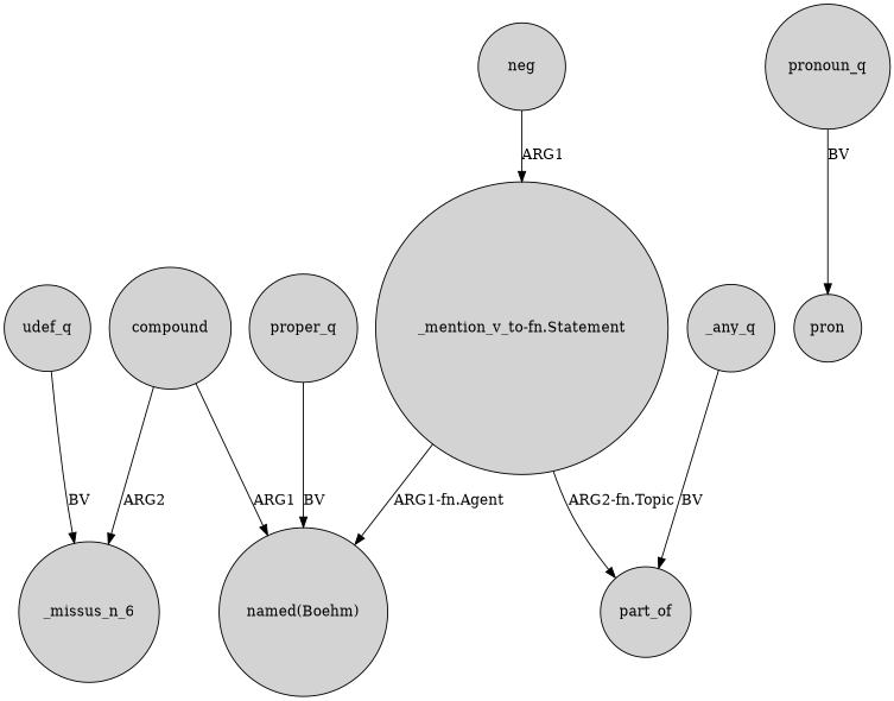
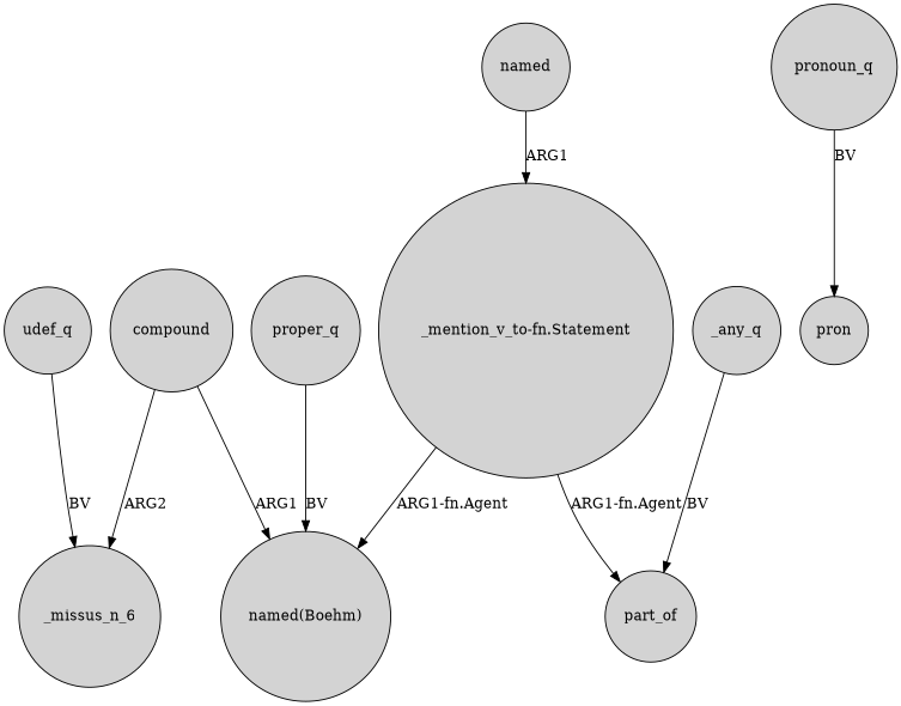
  digraph {
    node [shape=circle style=filled]
    n1 [label=_missus_n_6]
    compound
    "named(Boehm)"
    "_mention_v_to-fn.Statement"
    part_of
    proper_q
    udef_q
-   neg
+   neg [label=named]
    _any_q
    pronoun_q
    pron
    compound -> n1 [label=ARG2]
    compound -> "named(Boehm)" [label=ARG1]
    "_mention_v_to-fn.Statement" -> "named(Boehm)" [label="ARG1-fn.Agent"]
-   "_mention_v_to-fn.Statement" -> part_of [label="ARG2-fn.Topic"]
+   "_mention_v_to-fn.Statement" -> part_of [label="ARG1-fn.Agent"]
    proper_q -> "named(Boehm)" [label=BV]
    udef_q -> n1 [label=BV]
    neg -> "_mention_v_to-fn.Statement" [label=ARG1]
    _any_q -> part_of [label=BV]
    pronoun_q -> pron [label=BV]
  }
